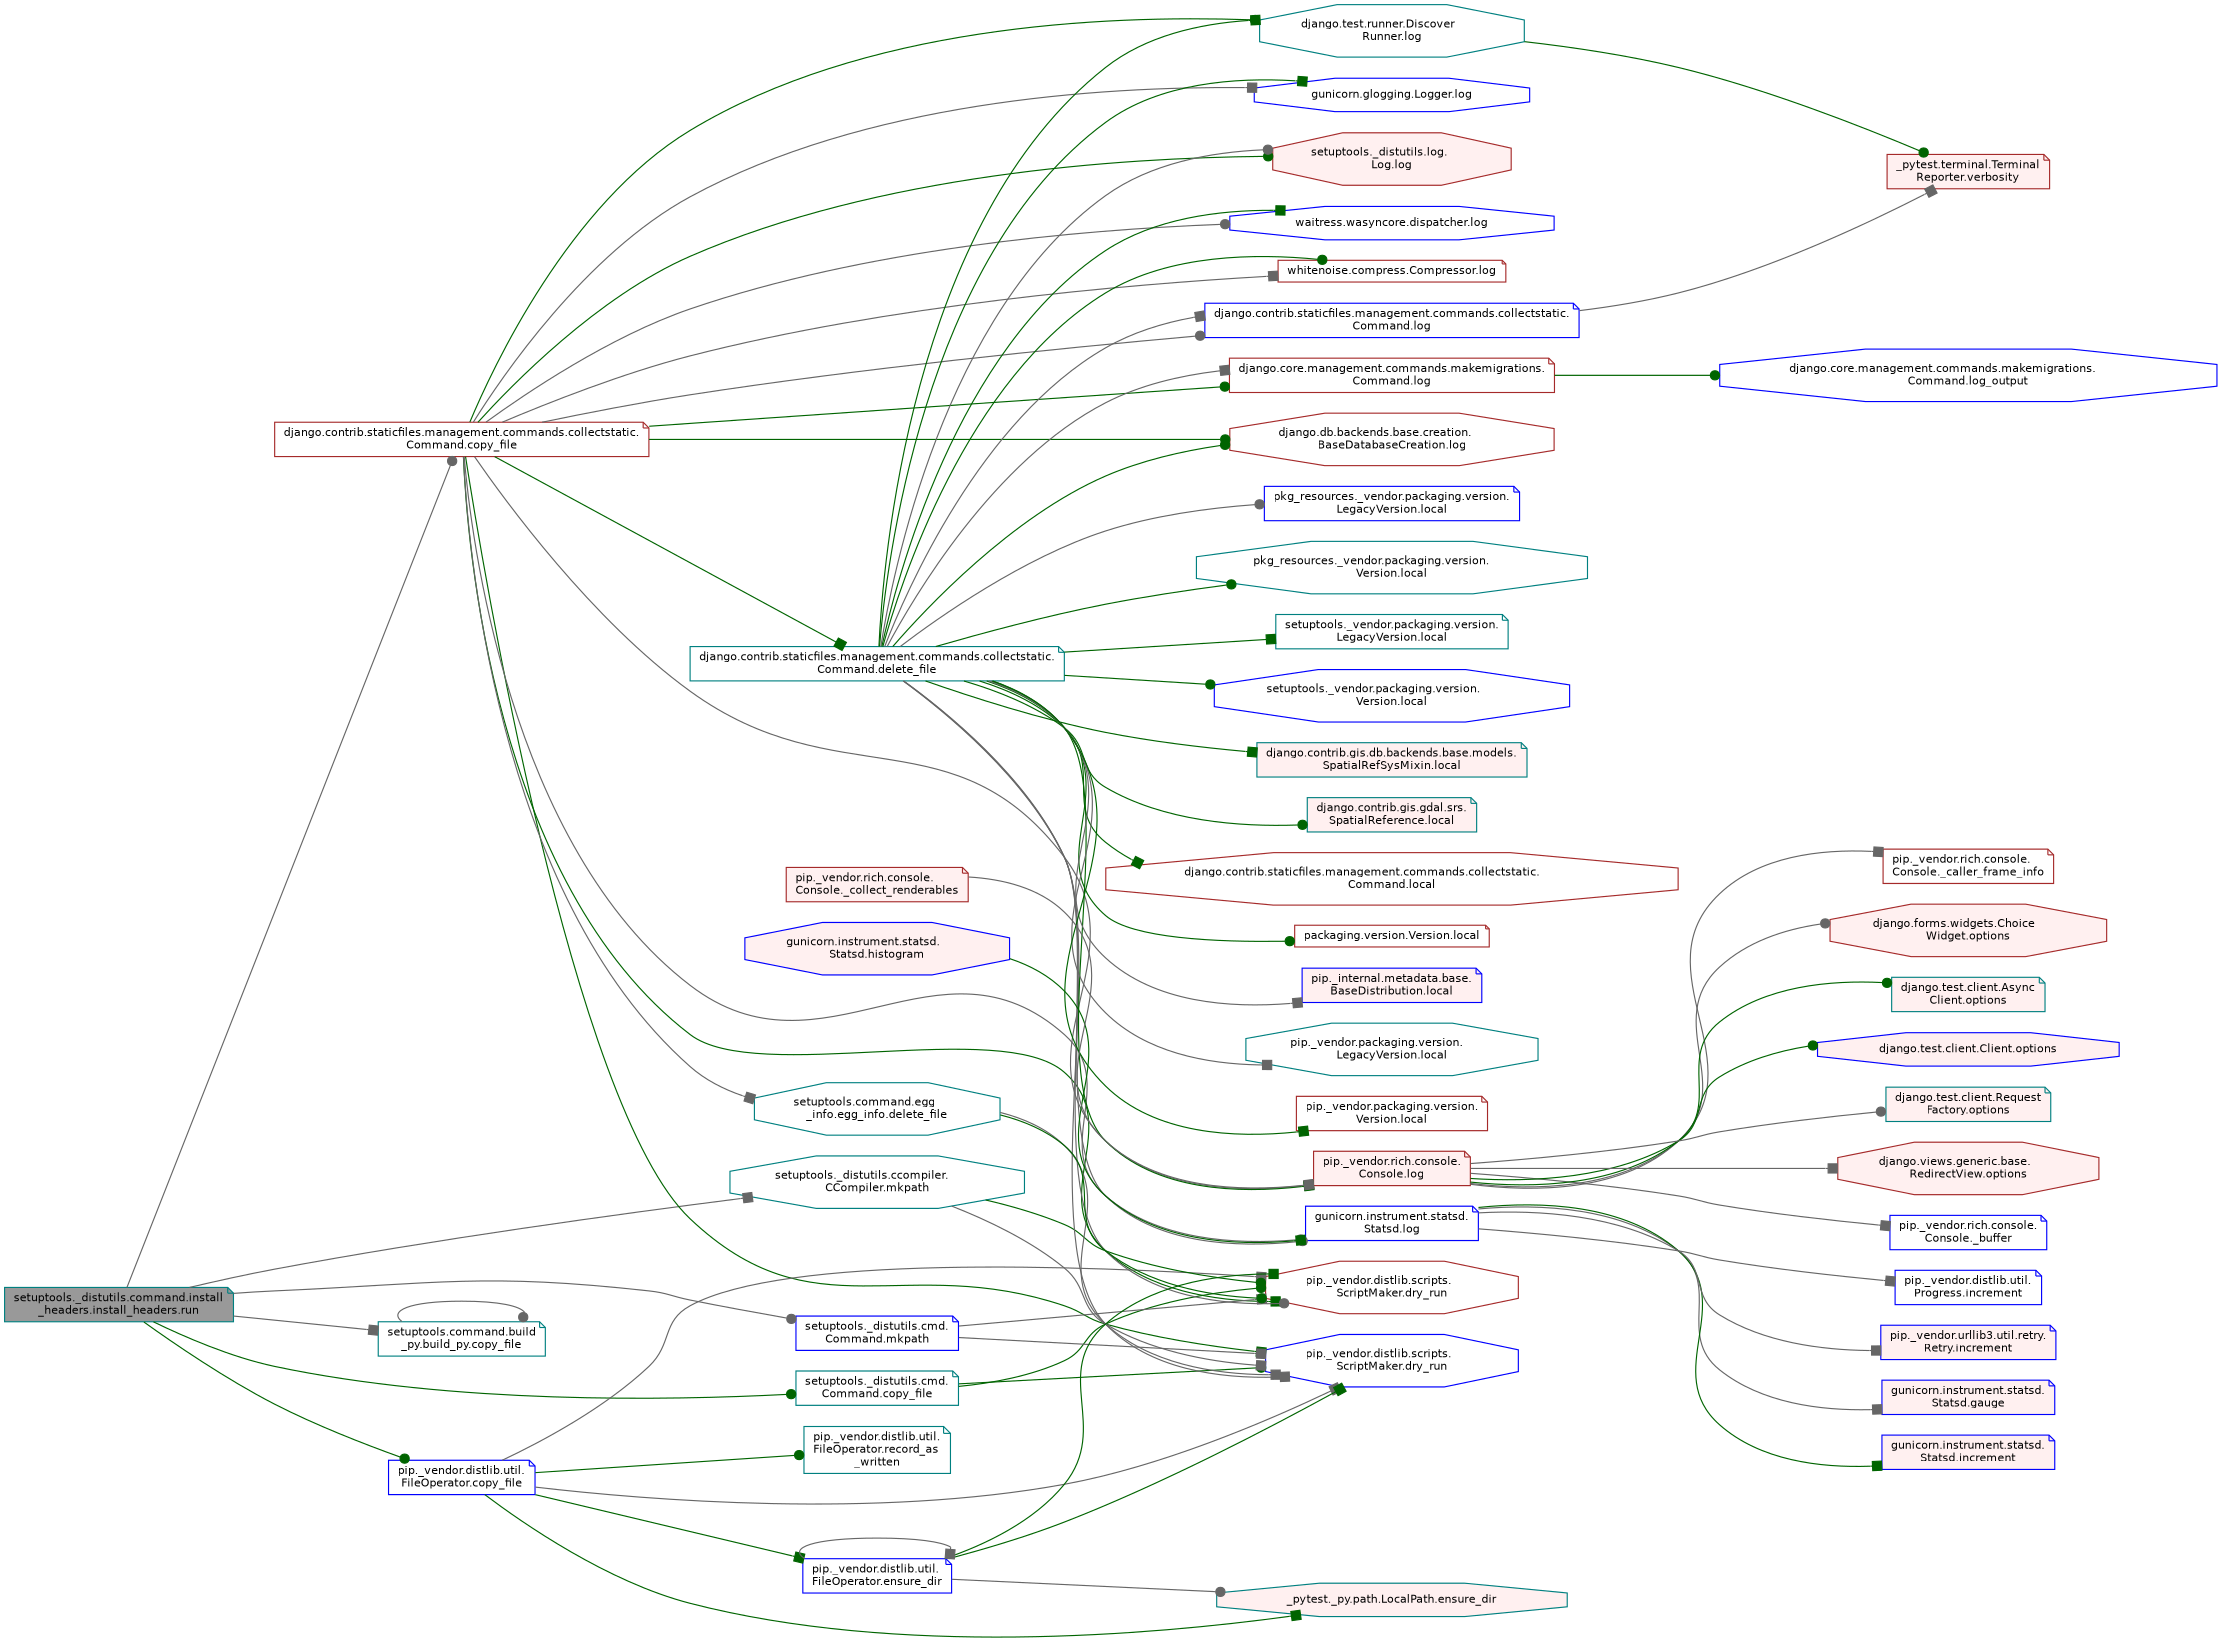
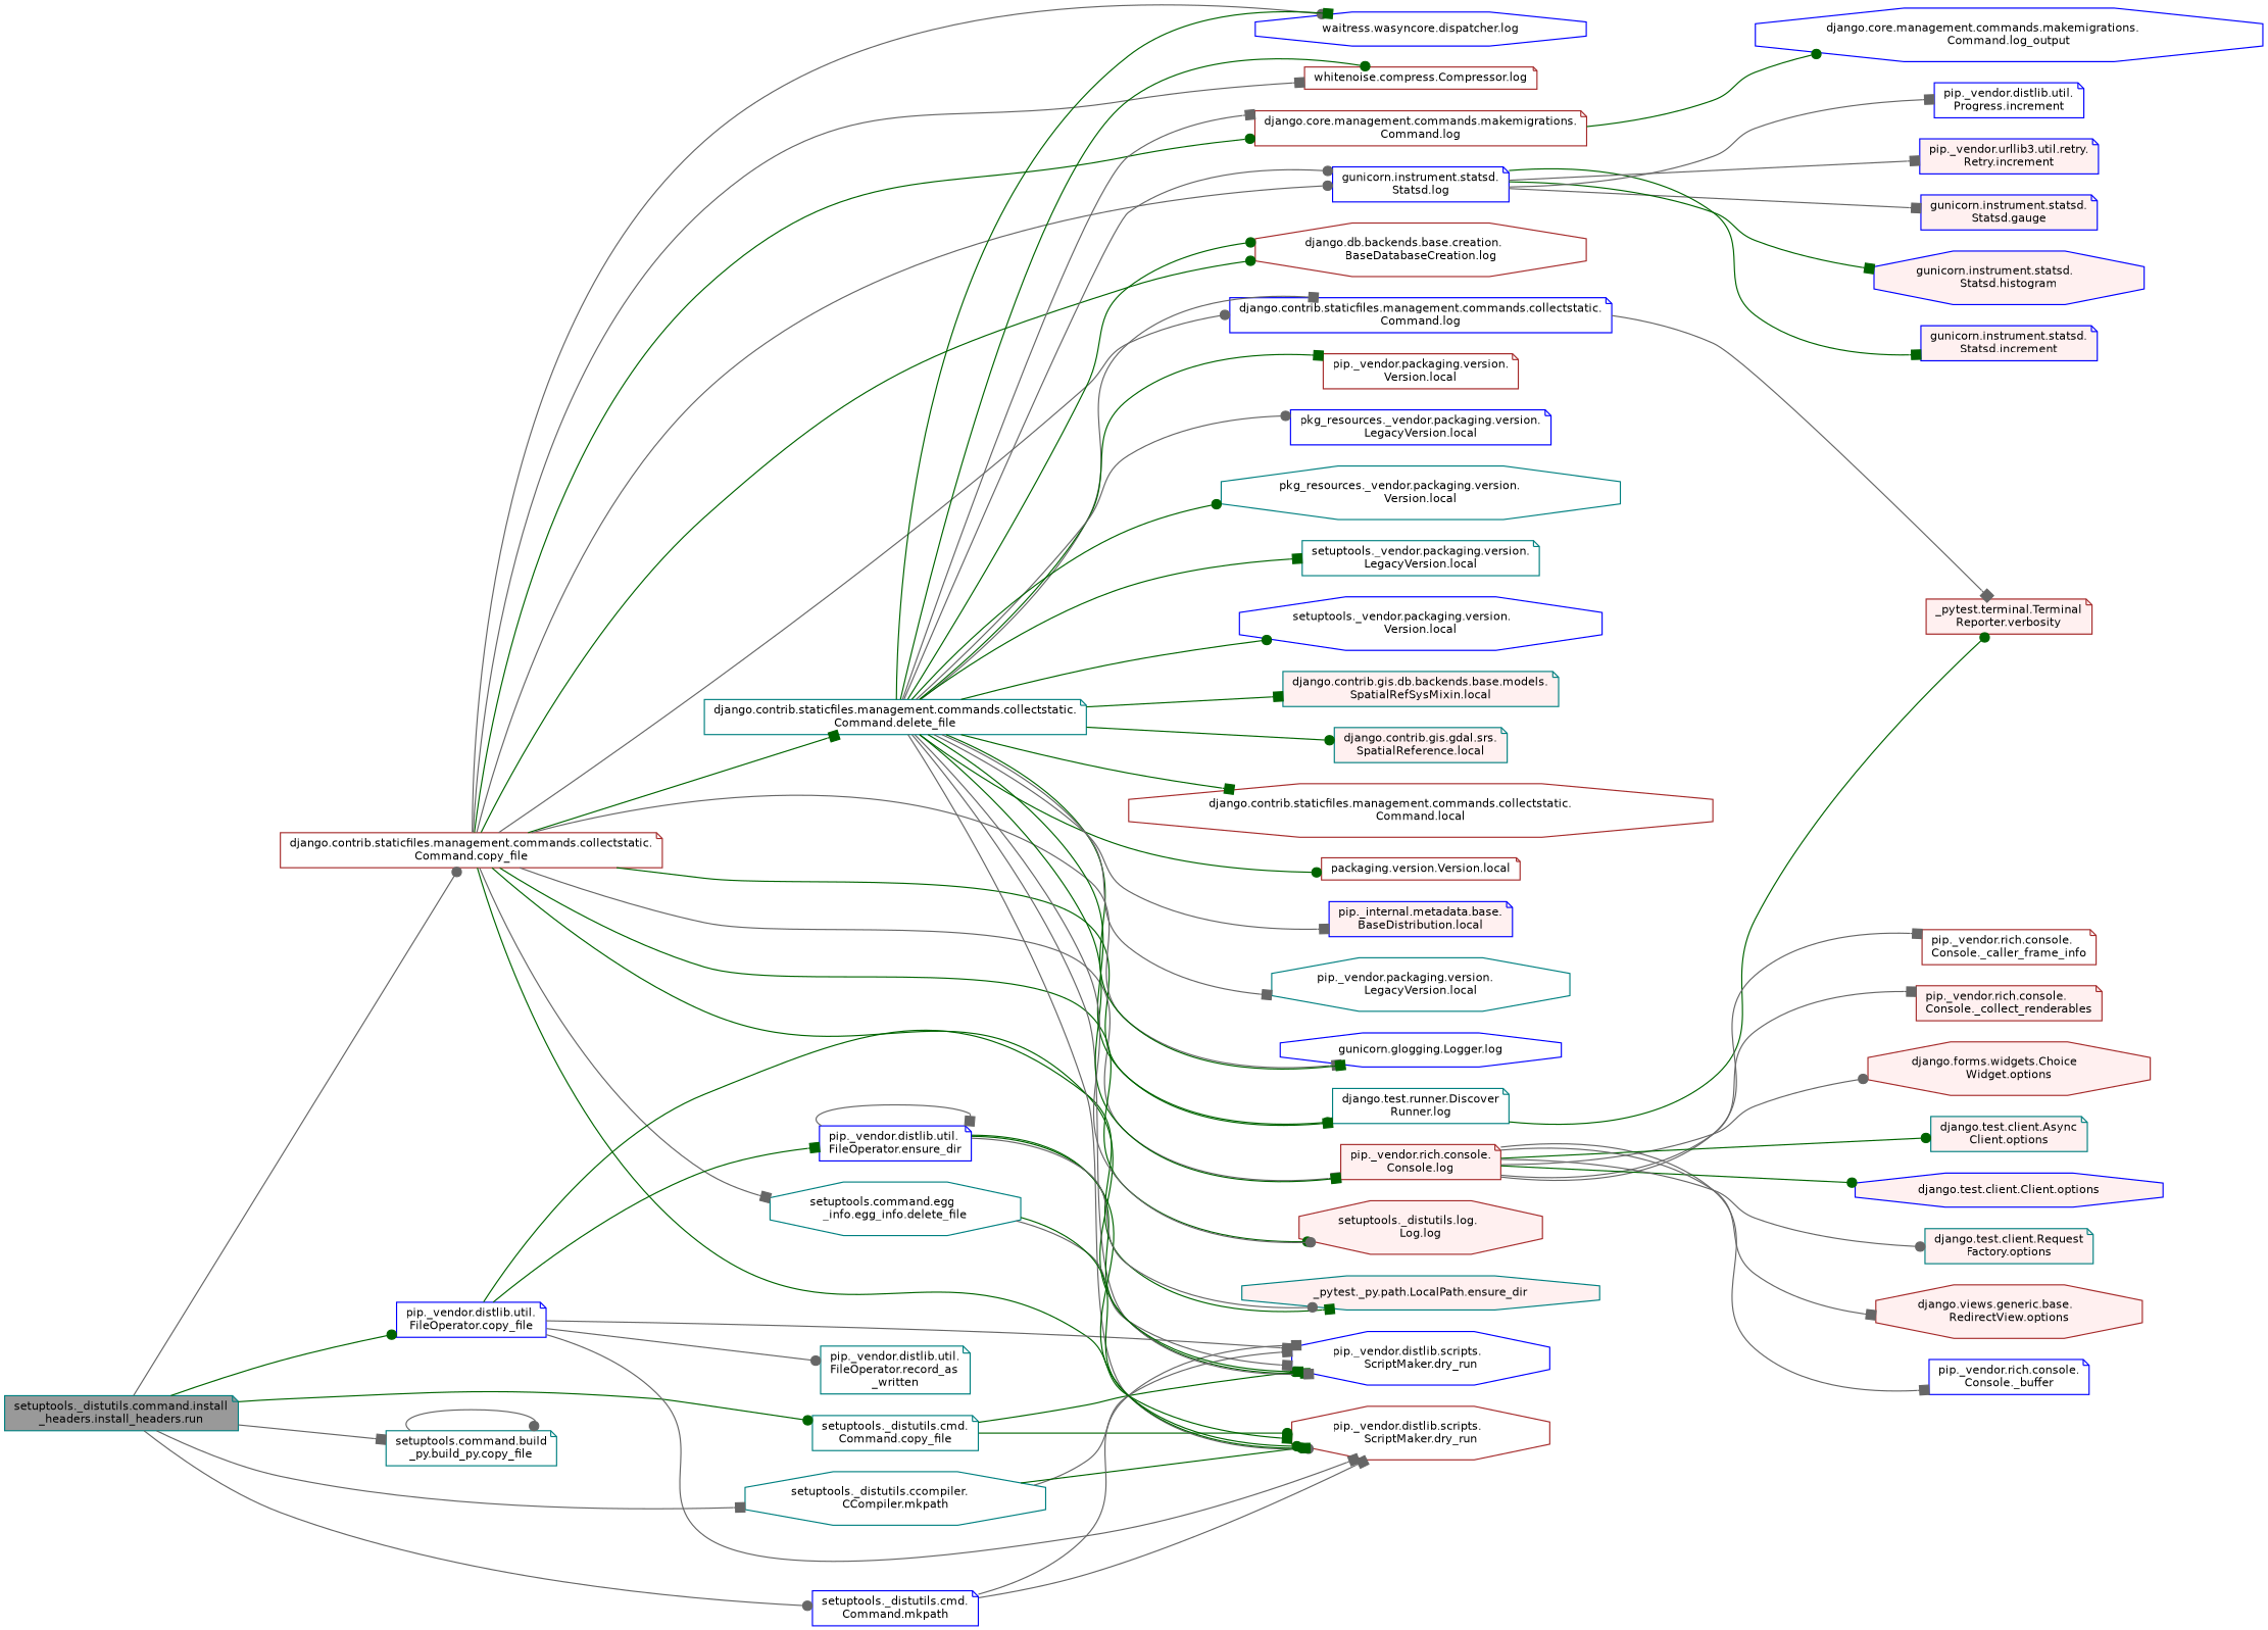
  digraph {
    rankdir=LR
    node [color=blue fillcolor=white fontname=Helvetica fontsize=10 shape=note style=filled]
    edge [arrowhead=box color=gray40 fontname=Helvetica fontsize=10 labelfontname=Helvetica labelfontsize=10 style=solid]
    n1 [color=teal fillcolor=grey60 fontcolor=black height=0.2 label="setuptools._distutils.command.install\l_headers.install_headers.run" width=0.4]
    n2 [color=brown height=0.2 label="django.contrib.staticfiles.management.commands.collectstatic.\lCommand.copy_file" width=0.4]
    n3 [height=0.2 label="pip._vendor.distlib.util.\lFileOperator.copy_file" width=0.4]
    n4 [color=teal height=0.2 label="setuptools._distutils.cmd.\lCommand.copy_file" width=0.4]
    n5 [color=teal height=0.2 label="setuptools.command.build\l_py.build_py.copy_file" width=0.4]
    n6 [color=teal height=0.2 label="setuptools._distutils.ccompiler.\lCCompiler.mkpath" shape=octagon width=0.4]
    n7 [height=0.2 label="setuptools._distutils.cmd.\lCommand.mkpath" width=0.4]
    n8 [color=teal height=0.2 label="django.contrib.staticfiles.management.commands.collectstatic.\lCommand.delete_file" width=0.4]
    n9 [height=0.2 label="pip._vendor.distlib.scripts.\lScriptMaker.dry_run" shape=octagon width=0.4]
    n10 [color=brown height=0.2 label="pip._vendor.distlib.scripts.\lScriptMaker.dry_run" shape=octagon width=0.4]
    n11 [height=0.2 label="django.contrib.staticfiles.management.commands.collectstatic.\lCommand.log" width=0.4]
    n12 [color=brown height=0.2 label="django.core.management.commands.makemigrations.\lCommand.log" width=0.4]
    n13 [color=brown height=0.2 label="django.db.backends.base.creation.\lBaseDatabaseCreation.log" shape=octagon width=0.4]
-   n14 [color=teal height=0.2 label="django.test.runner.Discover\lRunner.log" shape=octagon width=0.4]
+   n14 [color=teal height=0.2 label="django.test.runner.Discover\lRunner.log" width=0.4]
    n15 [height=0.2 label="gunicorn.glogging.Logger.log" shape=octagon width=0.4]
    n16 [height=0.2 label="gunicorn.instrument.statsd.\lStatsd.log" width=0.4]
    n17 [color=brown fillcolor="#FFF0F0" height=0.2 label="pip._vendor.rich.console.\lConsole.log" width=0.4]
    n18 [color=brown fillcolor="#FFF0F0" height=0.2 label="setuptools._distutils.log.\lLog.log" shape=octagon width=0.4]
    n19 [height=0.2 label="waitress.wasyncore.dispatcher.log" shape=octagon width=0.4]
    n20 [color=brown height=0.2 label="whitenoise.compress.Compressor.log" width=0.4]
    n21 [color=teal height=0.2 label="setuptools.command.egg\l_info.egg_info.delete_file" shape=octagon width=0.4]
    n22 [color=teal fillcolor="#FFF0F0" height=0.2 label="_pytest._py.path.LocalPath.ensure_dir" shape=octagon width=0.4]
    n23 [height=0.2 label="pip._vendor.distlib.util.\lFileOperator.ensure_dir" width=0.4]
    n24 [color=teal height=0.2 label="pip._vendor.distlib.util.\lFileOperator.record_as\l_written" width=0.4]
    n25 [color=teal fillcolor="#FFF0F0" height=0.2 label="django.contrib.gis.db.backends.base.models.\lSpatialRefSysMixin.local" width=0.4]
    n26 [color=teal fillcolor="#FFF0F0" height=0.2 label="django.contrib.gis.gdal.srs.\lSpatialReference.local" width=0.4]
    n27 [color=brown height=0.2 label="django.contrib.staticfiles.management.commands.collectstatic.\lCommand.local" shape=octagon width=0.4]
    n28 [color=brown height=0.2 label="packaging.version.Version.local" width=0.4]
    n29 [fillcolor="#FFF0F0" height=0.2 label="pip._internal.metadata.base.\lBaseDistribution.local" width=0.4]
    n30 [color=teal height=0.2 label="pip._vendor.packaging.version.\lLegacyVersion.local" shape=octagon width=0.4]
    n31 [color=brown height=0.2 label="pip._vendor.packaging.version.\lVersion.local" width=0.4]
    n32 [height=0.2 label="pkg_resources._vendor.packaging.version.\lLegacyVersion.local" width=0.4]
    n33 [color=teal height=0.2 label="pkg_resources._vendor.packaging.version.\lVersion.local" shape=octagon width=0.4]
    n34 [color=teal height=0.2 label="setuptools._vendor.packaging.version.\lLegacyVersion.local" width=0.4]
    n35 [height=0.2 label="setuptools._vendor.packaging.version.\lVersion.local" shape=octagon width=0.4]
    n36 [color=brown fillcolor="#FFF0F0" height=0.2 label="_pytest.terminal.Terminal\lReporter.verbosity" width=0.4]
    n37 [height=0.2 label="django.core.management.commands.makemigrations.\lCommand.log_output" shape=octagon width=0.4]
    n38 [fillcolor="#FFF0F0" height=0.2 label="gunicorn.instrument.statsd.\lStatsd.gauge" width=0.4]
    n39 [fillcolor="#FFF0F0" height=0.2 label="gunicorn.instrument.statsd.\lStatsd.histogram" shape=octagon width=0.4]
    n40 [fillcolor="#FFF0F0" height=0.2 label="gunicorn.instrument.statsd.\lStatsd.increment" width=0.4]
    n41 [height=0.2 label="pip._vendor.distlib.util.\lProgress.increment" width=0.4]
    n42 [fillcolor="#FFF0F0" height=0.2 label="pip._vendor.urllib3.util.retry.\lRetry.increment" width=0.4]
    n43 [height=0.2 label="pip._vendor.rich.console.\lConsole._buffer" width=0.4]
    n44 [color=brown height=0.2 label="pip._vendor.rich.console.\lConsole._caller_frame_info" width=0.4]
    n45 [color=brown fillcolor="#FFF0F0" height=0.2 label="pip._vendor.rich.console.\lConsole._collect_renderables" width=0.4]
    n46 [color=brown fillcolor="#FFF0F0" height=0.2 label="django.forms.widgets.Choice\lWidget.options" shape=octagon width=0.4]
    n47 [color=teal fillcolor="#FFF0F0" height=0.2 label="django.test.client.Async\lClient.options" width=0.4]
    n48 [fillcolor="#FFF0F0" height=0.2 label="django.test.client.Client.options" shape=octagon width=0.4]
    n49 [color=teal fillcolor="#FFF0F0" height=0.2 label="django.test.client.Request\lFactory.options" width=0.4]
    n50 [color=brown fillcolor="#FFF0F0" height=0.2 label="django.views.generic.base.\lRedirectView.options" shape=octagon width=0.4]
    n1 -> n2 [arrowhead=dot]
    n1 -> n3 [arrowhead=dot color=darkgreen]
    n1 -> n4 [arrowhead=dot color=darkgreen]
    n1 -> n5
    n1 -> n6
    n1 -> n7 [arrowhead=dot]
    n2 -> n8 [color=darkgreen]
    n2 -> n9 [color=darkgreen]
    n2 -> n10 [color=darkgreen]
    n2 -> n11 [arrowhead=dot]
    n2 -> n12 [arrowhead=dot color=darkgreen]
    n2 -> n13 [arrowhead=dot color=darkgreen]
    n2 -> n14 [arrowhead=dot color=darkgreen]
    n2 -> n15
    n2 -> n16 [arrowhead=dot]
    n2 -> n17
    n2 -> n18 [arrowhead=dot color=darkgreen]
    n2 -> n19 [arrowhead=dot]
    n2 -> n20
    n2 -> n21
    n3 -> n9
    n3 -> n10
    n3 -> n22 [color=darkgreen]
    n3 -> n23 [color=darkgreen]
-   n3 -> n24 [arrowhead=dot color=darkgreen]
+   n3 -> n24 [arrowhead=dot]
    n4 -> n9 [arrowhead=dot color=darkgreen]
    n4 -> n10 [arrowhead=dot color=darkgreen]
    n5 -> n5 [arrowhead=dot]
    n6 -> n9
    n6 -> n10 [arrowhead=dot color=darkgreen]
    n7 -> n9
    n7 -> n10
    n8 -> n9
    n8 -> n10 [arrowhead=dot]
    n8 -> n11
    n8 -> n12
    n8 -> n13 [arrowhead=dot color=darkgreen]
    n8 -> n14 [color=darkgreen]
    n8 -> n15 [color=darkgreen]
    n8 -> n16 [arrowhead=dot]
    n8 -> n17 [color=darkgreen]
    n8 -> n18 [arrowhead=dot]
    n8 -> n19 [color=darkgreen]
    n8 -> n20 [arrowhead=dot color=darkgreen]
    n8 -> n25 [color=darkgreen]
    n8 -> n26 [arrowhead=dot color=darkgreen]
    n8 -> n27 [color=darkgreen]
    n8 -> n28 [arrowhead=dot color=darkgreen]
    n8 -> n29
    n8 -> n30
    n8 -> n31 [color=darkgreen]
    n8 -> n32 [arrowhead=dot]
    n8 -> n33 [arrowhead=dot color=darkgreen]
    n8 -> n34 [color=darkgreen]
    n8 -> n35 [arrowhead=dot color=darkgreen]
    n11 -> n36
    n12 -> n37 [arrowhead=dot color=darkgreen]
    n14 -> n36 [arrowhead=dot color=darkgreen]
    n16 -> n38
-   n39 -> n16 [color=darkgreen]
+   n16 -> n39 [color=darkgreen]
    n16 -> n40 [color=darkgreen]
    n16 -> n41
    n16 -> n42
    n17 -> n43
    n17 -> n44
-   n45 -> n17
+   n17 -> n45
    n17 -> n46 [arrowhead=dot]
    n17 -> n47 [arrowhead=dot color=darkgreen]
    n17 -> n48 [arrowhead=dot color=darkgreen]
    n17 -> n49 [arrowhead=dot]
    n17 -> n50
    n21 -> n9
    n21 -> n10 [arrowhead=dot color=darkgreen]
    n23 -> n9 [color=darkgreen]
    n23 -> n10 [color=darkgreen]
    n23 -> n22 [arrowhead=dot]
    n23 -> n23
  }
